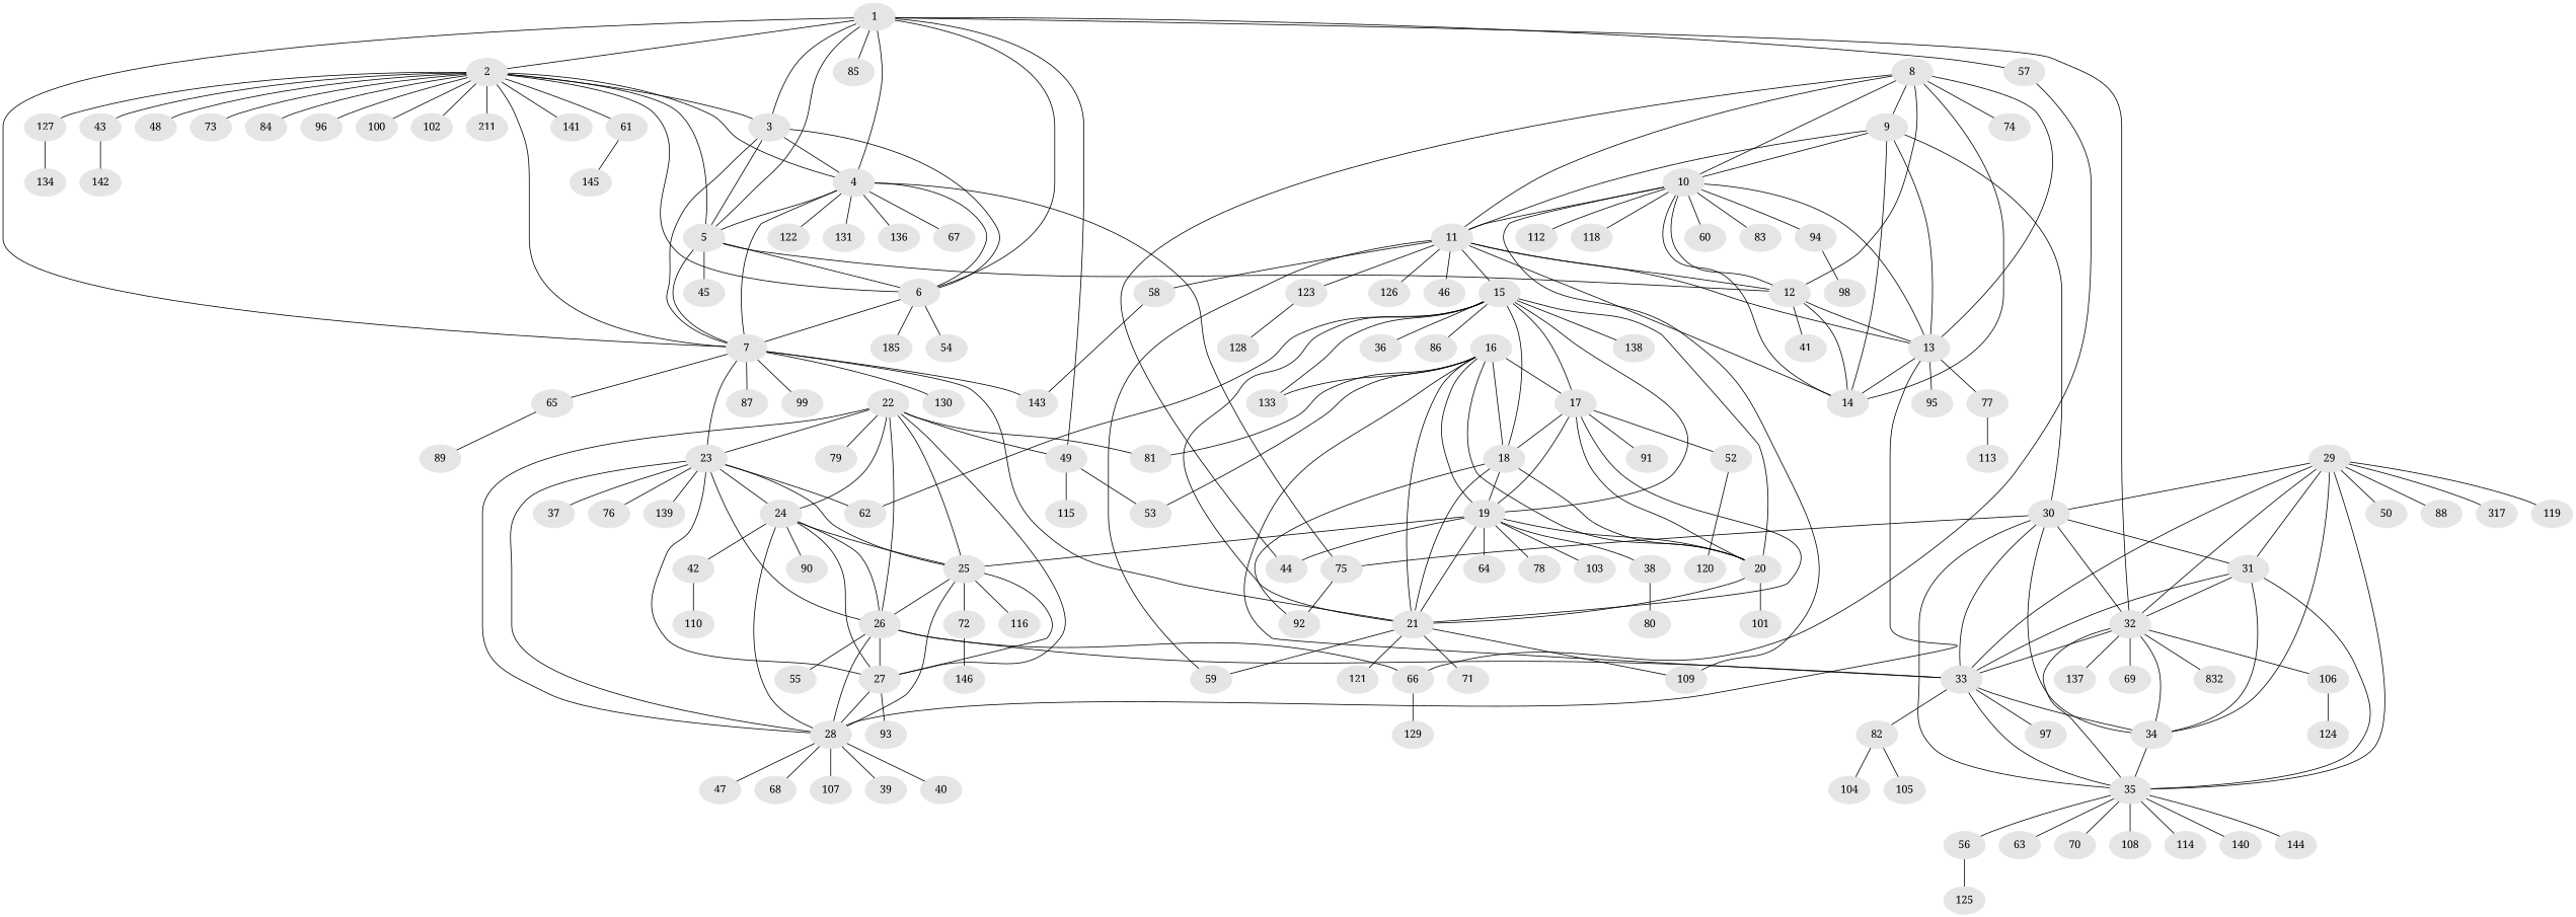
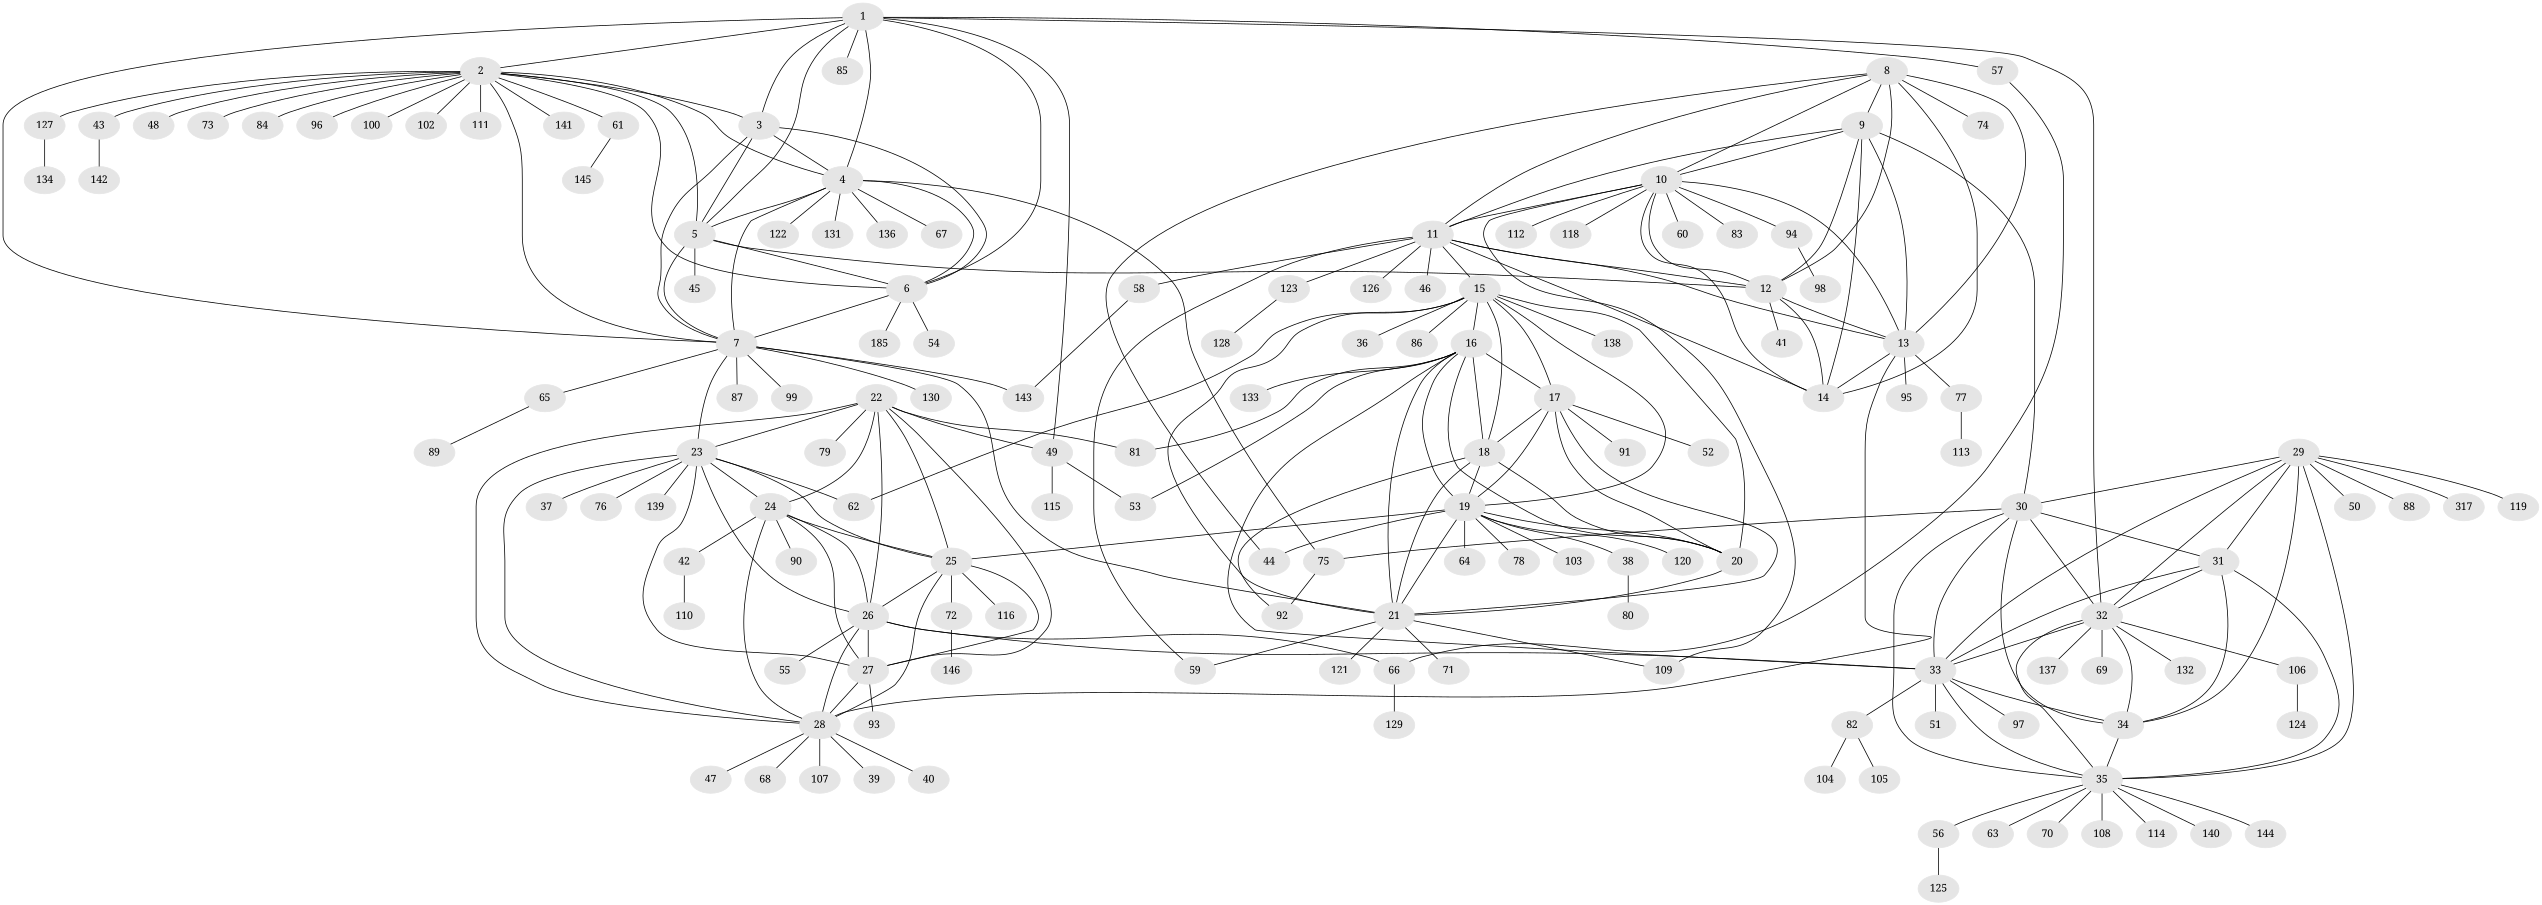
  graph {
    fontname="Noto Serif"
    node [color=gray90 fontname="Noto Serif" style=filled]
    edge [fontname="Noto Serif"]
    1
    2
    3
    4
    5
    6
    7
    32
    49
    57
    85
    43
    48
    61
    73
    84
    96
    100
    102
-   111 [label=211]
+   111
    127
    141
    67
    75
    122
    131
    136
    12
    45
    54
    n31 [label=185]
    21
    23
    65
    87
    99
    130
    143
    33
    34
    35
    69
    106
-   132 [label=832]
+   132
    137
    53
    115
    66
    142
    145
    134
    92
    13
    14
    41
    109
    59
    71
    121
    28
    62
    25
    24
    26
    27
    37
    76
    139
    89
    8
    9
    10
    11
    44
    74
    30
    60
    83
    94
    112
    118
    15
    46
    58
    123
    126
    77
    95
    31
    98
    16
    17
    18
    19
    20
    36
    86
    138
    128
    39
    40
    47
    68
    107
    113
    81
    133
    52
    91
    38
    64
    78
    103
    120
-   101
+   51
    82
    97
    72
    116
    80
    22
    79
    42
    90
    55
    93
    110
    146
    129
    29
    50
    88
    n134 [label=317]
    119
    56
    63
    70
    108
    114
    140
    144
    124
    104
    105
    125
    1 -- 2
    1 -- 3
    1 -- 4
    1 -- 5
    1 -- 6
    1 -- 7
    1 -- 32
    1 -- 49
    1 -- 57
    1 -- 85
    2 -- 3
    2 -- 4
    2 -- 5
    2 -- 6
    2 -- 7
    2 -- 43
    2 -- 48
    2 -- 61
    2 -- 73
    2 -- 84
    2 -- 96
    2 -- 100
    2 -- 102
    2 -- 111
    2 -- 127
    2 -- 141
    3 -- 4
    3 -- 5
    3 -- 6
    3 -- 7
    4 -- 5
    4 -- 6
    4 -- 7
    4 -- 67
    4 -- 75
    4 -- 122
    4 -- 131
    4 -- 136
    5 -- 6
    5 -- 7
    5 -- 12
    5 -- 45
    6 -- 7
    6 -- 54
    6 -- n31
    7 -- 21
    7 -- 23
    7 -- 65
    7 -- 87
    7 -- 99
    7 -- 130
    7 -- 143
    32 -- 33
    32 -- 34
    32 -- 35
    32 -- 69
    32 -- 106
    32 -- 132
    32 -- 137
    49 -- 53
    49 -- 115
    57 -- 66
    43 -- 142
    61 -- 145
    127 -- 134
    75 -- 92
    12 -- 13
    12 -- 14
    12 -- 41
    21 -- 109
    21 -- 59
    21 -- 71
    21 -- 121
    23 -- 28
    23 -- 62
    23 -- 25
    23 -- 24
    23 -- 26
    23 -- 27
    23 -- 37
    23 -- 76
    23 -- 139
    65 -- 89
    33 -- 34
    33 -- 35
+   33 -- 51
    33 -- 82
    33 -- 97
    34 -- 35
    35 -- 56
    35 -- 63
    35 -- 70
    35 -- 108
    35 -- 114
    35 -- 140
    35 -- 144
    106 -- 124
    66 -- 129
    13 -- 14
    13 -- 28
    13 -- 77
    13 -- 95
    28 -- 39
    28 -- 40
    28 -- 47
    28 -- 68
    28 -- 107
    25 -- 28
    25 -- 26
    25 -- 27
    25 -- 72
    25 -- 116
    24 -- 28
    24 -- 25
    24 -- 26
    24 -- 27
    24 -- 42
    24 -- 90
    26 -- 33
    26 -- 66
    26 -- 28
    26 -- 27
    26 -- 55
    27 -- 28
    27 -- 93
    8 -- 12
    8 -- 13
    8 -- 14
    8 -- 9
    8 -- 10
    8 -- 11
    8 -- 44
    8 -- 74
+   9 -- 12
    9 -- 13
    9 -- 14
    9 -- 10
    9 -- 11
    9 -- 30
    10 -- 12
    10 -- 13
    10 -- 14
    10 -- 109
    10 -- 11
    10 -- 60
    10 -- 83
    10 -- 94
    10 -- 112
    10 -- 118
    11 -- 12
    11 -- 13
    11 -- 14
    11 -- 59
    11 -- 15
    11 -- 46
    11 -- 58
    11 -- 123
    11 -- 126
    30 -- 32
    30 -- 75
    30 -- 33
    30 -- 34
    30 -- 35
    30 -- 31
    94 -- 98
    15 -- 21
    15 -- 62
-   15 -- 133
+   15 -- 16
    15 -- 17
    15 -- 18
    15 -- 19
    15 -- 20
    15 -- 36
    15 -- 86
    15 -- 138
    58 -- 143
    123 -- 128
    77 -- 113
    31 -- 32
    31 -- 33
    31 -- 34
    31 -- 35
    16 -- 21
    16 -- 33
    16 -- 53
    16 -- 17
    16 -- 18
    16 -- 19
    16 -- 20
    16 -- 81
    16 -- 133
    17 -- 21
    17 -- 18
    17 -- 19
    17 -- 20
    17 -- 52
    17 -- 91
    18 -- 21
    18 -- 92
    18 -- 19
    18 -- 20
    19 -- 21
    19 -- 25
    19 -- 44
    19 -- 20
    19 -- 38
    19 -- 64
    19 -- 78
    19 -- 103
-   52 -- 120
+   19 -- 120
    20 -- 21
-   20 -- 101
    38 -- 80
    82 -- 104
    82 -- 105
    72 -- 146
    22 -- 49
    22 -- 23
    22 -- 28
    22 -- 25
    22 -- 24
    22 -- 26
    22 -- 27
    22 -- 81
    22 -- 79
    42 -- 110
    29 -- 32
    29 -- 33
    29 -- 34
    29 -- 35
    29 -- 30
    29 -- 31
    29 -- 50
    29 -- 88
    29 -- n134
    29 -- 119
    56 -- 125
  }
